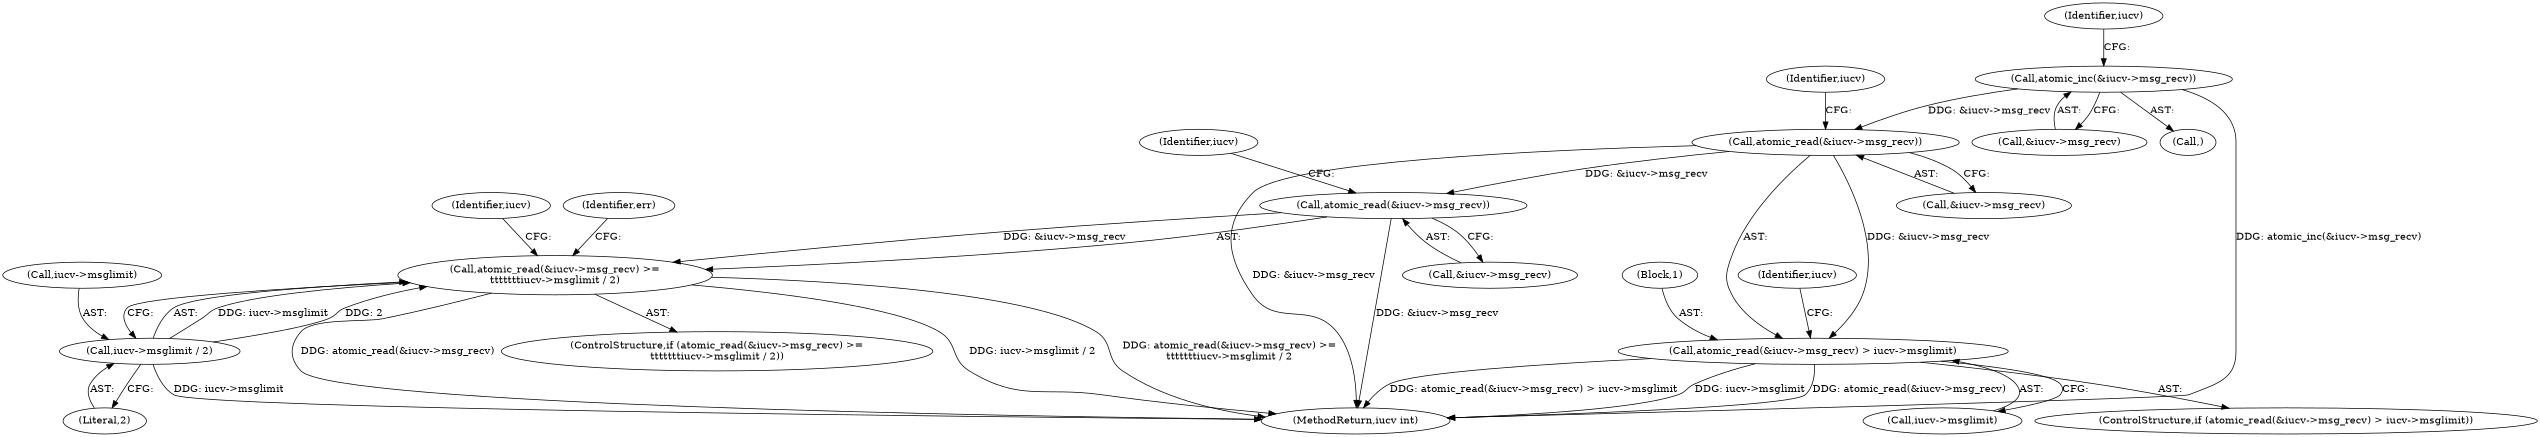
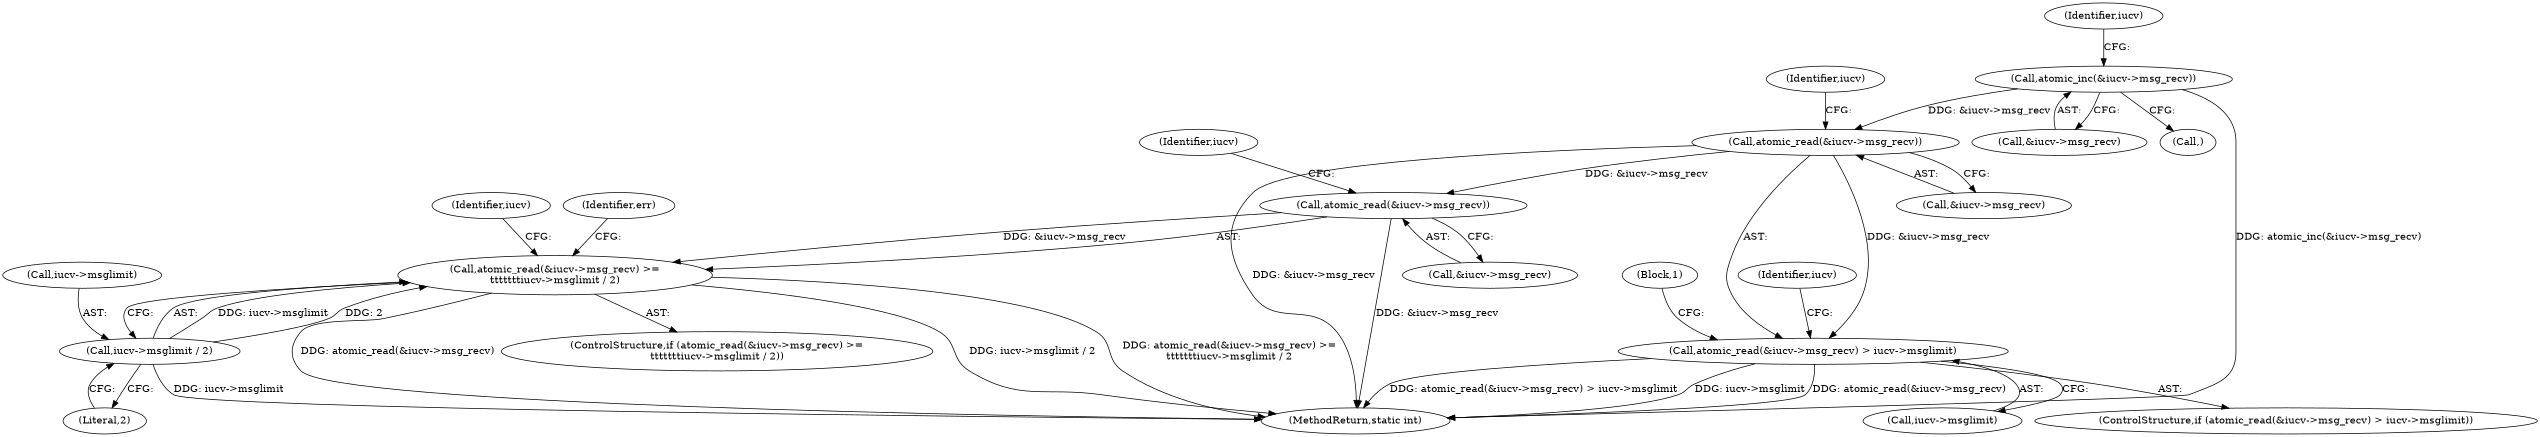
  digraph {
    n1 [label="(Call,atomic_read(&iucv->msg_recv))"]
    n2 [label="(Call,atomic_read(&iucv->msg_recv) > iucv->msglimit)"]
    n3 [label="(Call,atomic_read(&iucv->msg_recv))"]
-   n4 [label="(MethodReturn,iucv int)"]
+   n4 [label="(MethodReturn,static int)"]
    n5 [label="(Call,&iucv->msg_recv)"]
    n6 [label="(Call,iucv->msglimit)"]
    n7 [label="(ControlStructure,if (atomic_read(&iucv->msg_recv) > iucv->msglimit))"]
    n8 [label="(Call,atomic_read(&iucv->msg_recv) >=\n\t\t\t\t\t\t\tiucv->msglimit / 2)"]
    n9 [label="(Call,&iucv->msg_recv)"]
    n10 [label="(Call,atomic_inc(&iucv->msg_recv))"]
    n11 [label="(Call,&iucv->msg_recv)"]
    n12 [label="(Call,)"]
    n13 [label="(Call,iucv->msglimit / 2)"]
    n14 [label="(Literal,2)"]
    n15 [label="(ControlStructure,if (atomic_read(&iucv->msg_recv) >=\n\t\t\t\t\t\t\tiucv->msglimit / 2))"]
    n16 [label="(Call,iucv->msglimit)"]
    n17 [label="(Block,1)"]
    n18 [label="(Identifier,iucv)"]
    n19 [label="(Identifier,iucv)"]
    n20 [label="(Identifier,err)"]
    n21 [label="(Identifier,iucv)"]
    n22 [label="(Identifier,iucv)"]
    n23 [label="(Identifier,iucv)"]
    n1 -> n2 [label="AST: "]
    n1 -> n2 [label="DDG: &iucv->msg_recv"]
    n1 -> n3 [label="DDG: &iucv->msg_recv"]
    n1 -> n4 [label="DDG: &iucv->msg_recv"]
    n1 -> n5 [label="CFG: "]
    n2 -> n4 [label="DDG: atomic_read(&iucv->msg_recv) > iucv->msglimit"]
    n2 -> n4 [label="DDG: iucv->msglimit"]
    n2 -> n4 [label="DDG: atomic_read(&iucv->msg_recv)"]
    n2 -> n6 [label="CFG: "]
    n2 -> n7 [label="AST: "]
    n3 -> n4 [label="DDG: &iucv->msg_recv"]
    n3 -> n8 [label="AST: "]
    n3 -> n8 [label="DDG: &iucv->msg_recv"]
    n3 -> n9 [label="CFG: "]
    n5 -> n1 [label="AST: "]
    n6 -> n2 [label="AST: "]
    n8 -> n4 [label="DDG: atomic_read(&iucv->msg_recv)"]
    n8 -> n4 [label="DDG: iucv->msglimit / 2"]
    n8 -> n4 [label="DDG: atomic_read(&iucv->msg_recv) >=\n\t\t\t\t\t\t\tiucv->msglimit / 2"]
    n8 -> n13 [label="CFG: "]
    n8 -> n15 [label="AST: "]
    n9 -> n3 [label="AST: "]
    n10 -> n1 [label="DDG: &iucv->msg_recv"]
    n10 -> n4 [label="DDG: atomic_inc(&iucv->msg_recv)"]
    n10 -> n11 [label="CFG: "]
-   n10 -> n12 [label="AST: "]
+   n10 -> n12 [label="CFG: "]
    n11 -> n10 [label="AST: "]
    n13 -> n4 [label="DDG: iucv->msglimit"]
    n13 -> n8 [label="AST: "]
    n13 -> n8 [label="DDG: iucv->msglimit"]
    n13 -> n8 [label="DDG: 2"]
    n13 -> n14 [label="CFG: "]
-   n14 -> n13 [label="AST: "]
+   n14 -> n13 [label="CFG: "]
    n16 -> n13 [label="AST: "]
-   n17 -> n2 [label="AST: "]
+   n17 -> n2 [label="CFG: "]
    n18 -> n2 [label="CFG: "]
    n19 -> n10 [label="CFG: "]
    n20 -> n8 [label="CFG: "]
    n21 -> n1 [label="CFG: "]
    n22 -> n3 [label="CFG: "]
    n23 -> n8 [label="CFG: "]
  }
